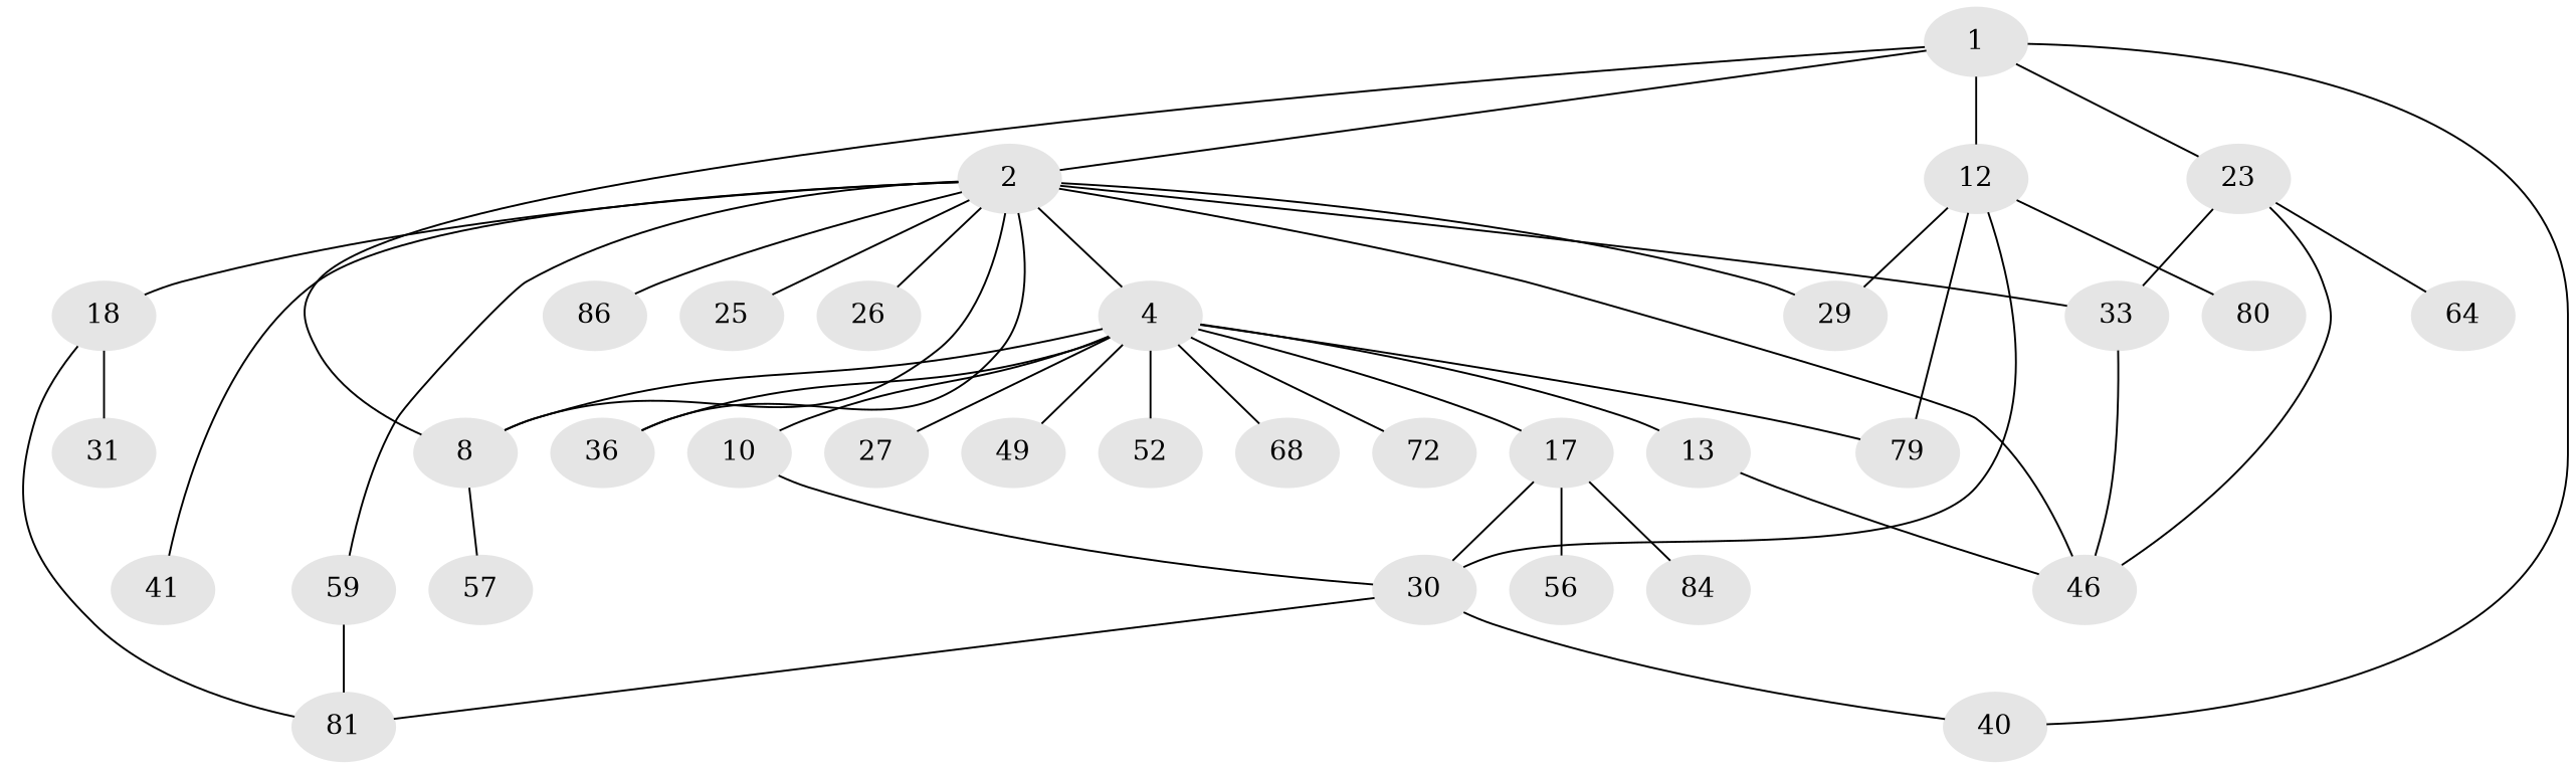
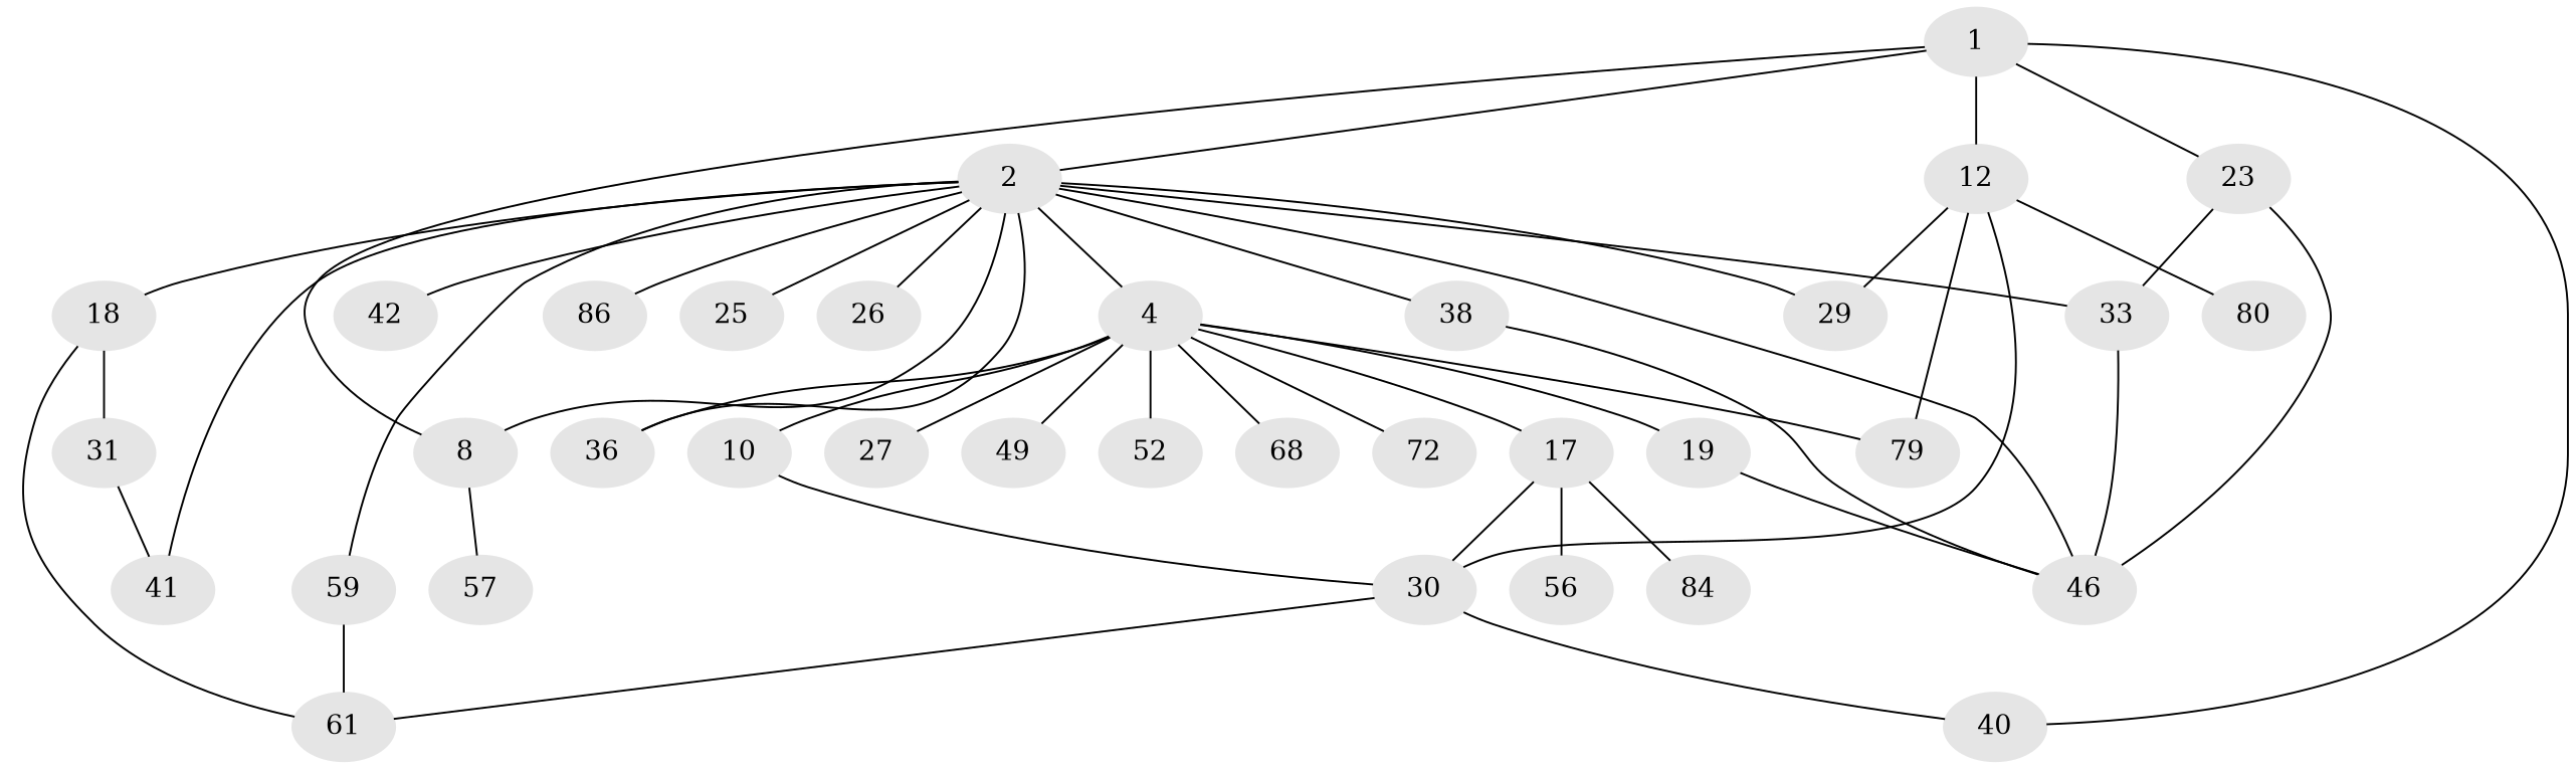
  graph {
    node [color=gray90 style=filled]
    1 [super="+5+55"]
    2 [super="+21+44+30+3"]
    8 [super="+45+27"]
    12 [super="+16+69+34"]
    23
    40
    4 [super="+13+6"]
    18 [super="+83"]
    25 [super="+28"]
    26
    29 [super="+63+60"]
    33 [super="+35"]
    36 [super="+39+62"]
+   38
    41 [super="+50"]
+   42
    46 [super="+91+94+58"]
    59
    86
    57
    n21 [label=79]
    n22 [label=30 super="+66"]
    80
-   64
-   19 [super="+22" label=13]
+   19 [super="+22"]
    10
    17 [super="+20"]
    n28 [label=27 super="+85+74"]
    49
    52
    68 [super="+97"]
    72 [super="+90"]
    31 [super="+53+96"]
-   81
+   81 [label=61]
    56
    84
    1 -- 2
    1 -- 8
    1 -- 12
    1 -- 23
    1 -- 40
    2 -- 8 [weight=2]
    2 -- 4 [weight=2]
    2 -- 18
    2 -- 25
    2 -- 26
    2 -- 29
    2 -- 33
    2 -- 36 [weight=2]
+   2 -- 38
    2 -- 41
+   2 -- 42
    2 -- 46
    2 -- 59
    2 -- 86
    8 -- 57
    12 -- 29
    12 -- n21
    12 -- n22
    12 -- 80
    23 -- 33
    23 -- 46
-   23 -- 64
-   4 -- 8
    4 -- 36
    4 -- n21
    4 -- 19
    4 -- 10
    4 -- 17
    4 -- n28
    4 -- 49
    4 -- 52
    4 -- 68
    4 -- 72
    18 -- 31
    18 -- 81
    33 -- 46
+   38 -- 46
    59 -- 81
    n22 -- 40
    n22 -- 81
    19 -- 46
    10 -- n22
    17 -- n22
    17 -- 56
    17 -- 84
+   31 -- 41
  }
